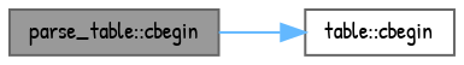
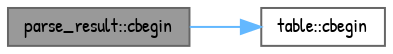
  digraph {
    rankdir=LR
    fontname="Patrick Hand"
    node [fontname="Patrick Hand" fontsize=10 shape=box style=filled]
-   n1 [color=gray40 fillcolor=grey60 fontcolor=black height=0.2 label="parse_table::cbegin" width=0.4]
+   n1 [color=gray40 fillcolor=grey60 fontcolor=black height=0.2 label="parse_result::cbegin" width=0.4]
    n2 [color=grey40 fillcolor=white height=0.2 label="table::cbegin" width=0.4]
    n1 -> n2 [color=steelblue1 fontname="Patrick Hand" fontsize=10 labelfontname=Helvetica labelfontsize=10 style=solid]
  }
